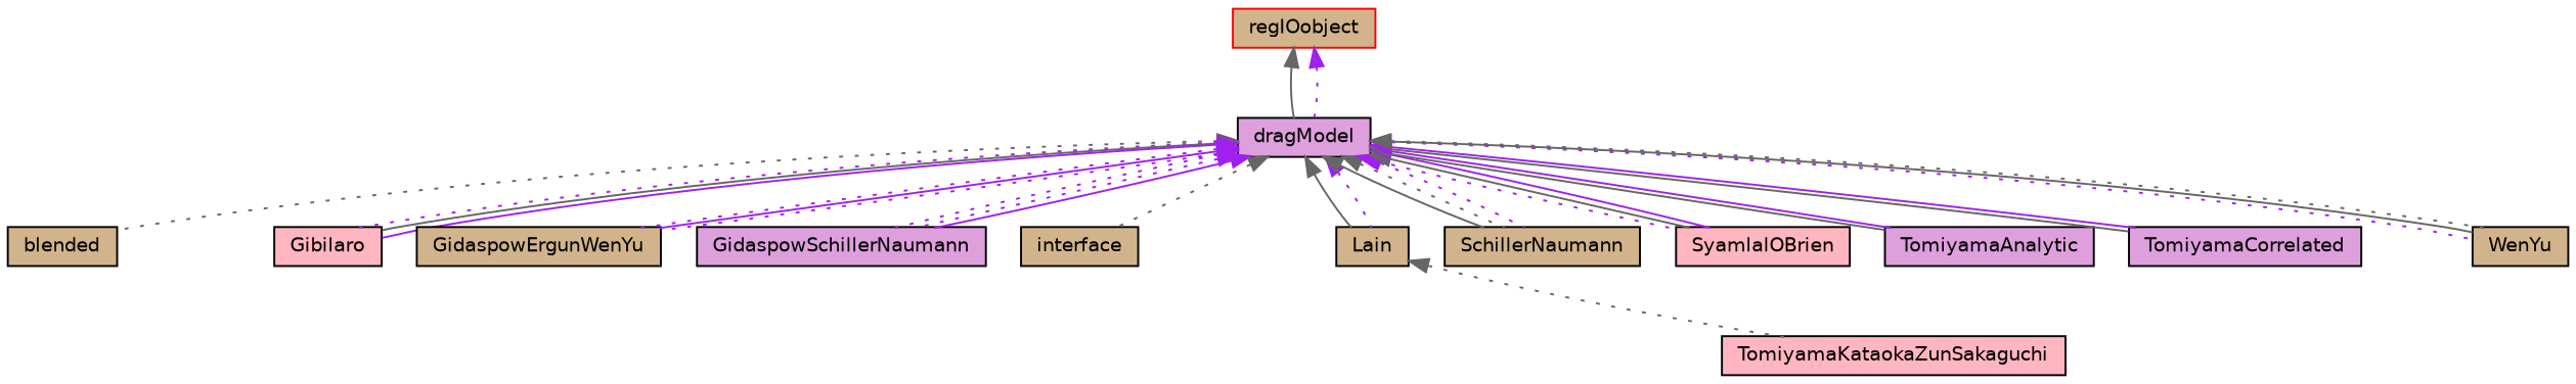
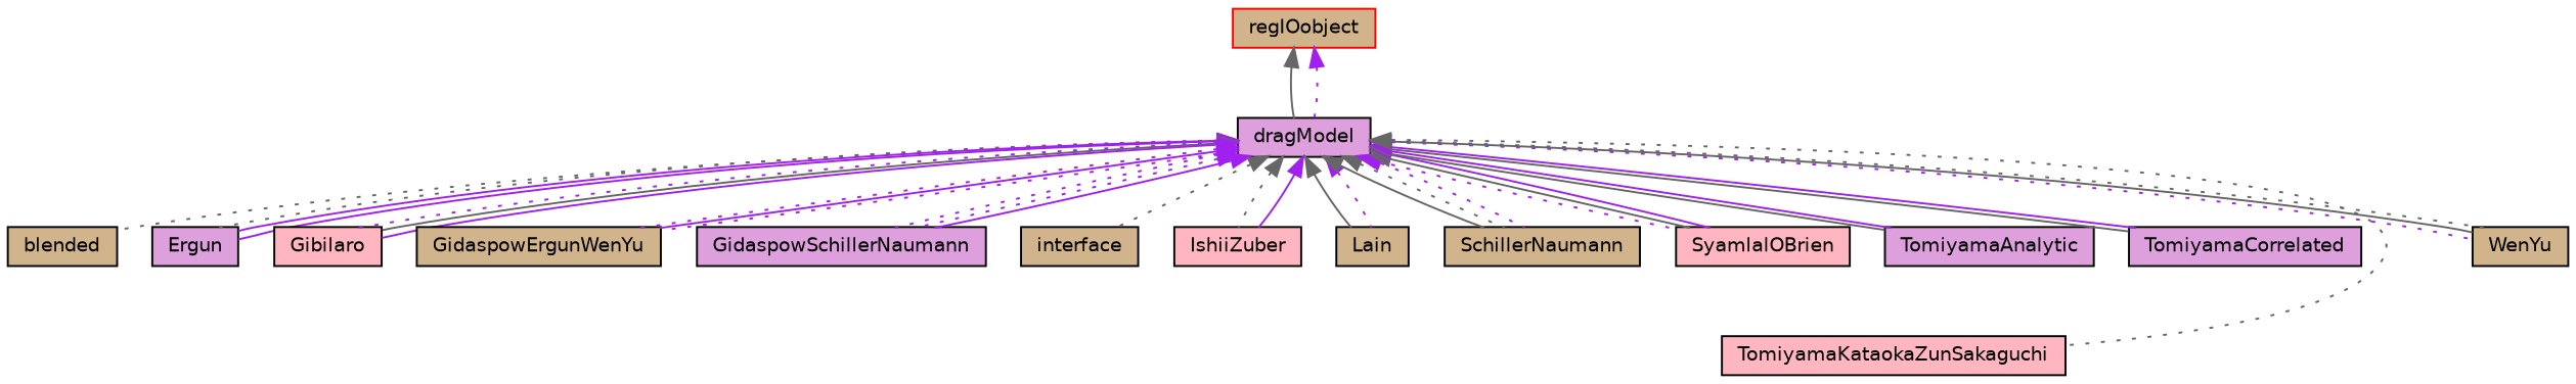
  digraph {
    rankdir=TB
    node [color=black fillcolor=tan fontname=Helvetica fontsize=10 shape=record style=filled]
    edge [color=purple dir=back fontname=Helvetica fontsize=10 labelfontname=Helvetica labelfontsize=10 style=dotted]
    n1 [fillcolor=plum fontcolor=black height=0.2 label=dragModel width=0.4]
    n2 [height=0.2 label=blended width=0.4]
+   n3 [fillcolor=plum height=0.2 label=Ergun width=0.4]
    n4 [fillcolor=lightpink height=0.2 label=Gibilaro width=0.4]
    n5 [height=0.2 label=GidaspowErgunWenYu width=0.4]
    n6 [fillcolor=plum height=0.2 label=GidaspowSchillerNaumann width=0.4]
    n7 [height=0.2 label=interface width=0.4]
+   n8 [fillcolor=lightpink height=0.2 label=IshiiZuber width=0.4]
    n9 [height=0.2 label=Lain width=0.4]
    n10 [height=0.2 label=SchillerNaumann width=0.4]
    n11 [fillcolor=lightpink height=0.2 label=SyamlalOBrien width=0.4]
    n12 [fillcolor=plum height=0.2 label=TomiyamaAnalytic width=0.4]
    n13 [fillcolor=plum height=0.2 label=TomiyamaCorrelated width=0.4]
    n14 [fillcolor=lightpink height=0.2 label=TomiyamaKataokaZunSakaguchi width=0.4]
    n15 [height=0.2 label=WenYu width=0.4]
    n16 [color=red height=0.2 label=regIOobject width=0.4]
    n1 -> n2 [color=gray40]
+   n1 -> n3 [color=gray40]
+   n1 -> n3 [style=solid]
+   n1 -> n3 [style=solid]
    n1 -> n4
    n1 -> n4 [color=gray40 style=solid]
    n1 -> n4 [style=solid]
    n1 -> n5
    n1 -> n5 [style=solid]
    n1 -> n5
    n1 -> n6
    n1 -> n6
    n1 -> n6 [style=solid]
    n1 -> n7 [color=gray40]
+   n1 -> n8 [color=gray40]
+   n1 -> n8 [style=solid]
    n1 -> n9 [color=gray40 style=solid]
    n1 -> n9
    n1 -> n10 [color=gray40 style=solid]
    n1 -> n10 [color=gray40]
    n1 -> n10
    n1 -> n11
    n1 -> n11 [color=gray40 style=solid]
    n1 -> n11 [style=solid]
    n1 -> n12 [color=gray40 style=solid]
    n1 -> n12 [style=solid]
    n1 -> n13 [color=gray40 style=solid]
    n1 -> n13 [style=solid]
-   n9 -> n14 [color=gray40]
+   n1 -> n14 [color=gray40]
    n1 -> n15
    n1 -> n15 [color=gray40 style=solid]
    n1 -> n15 [color=gray40]
    n16 -> n1 [color=gray40 style=solid]
    n16 -> n1
  }
